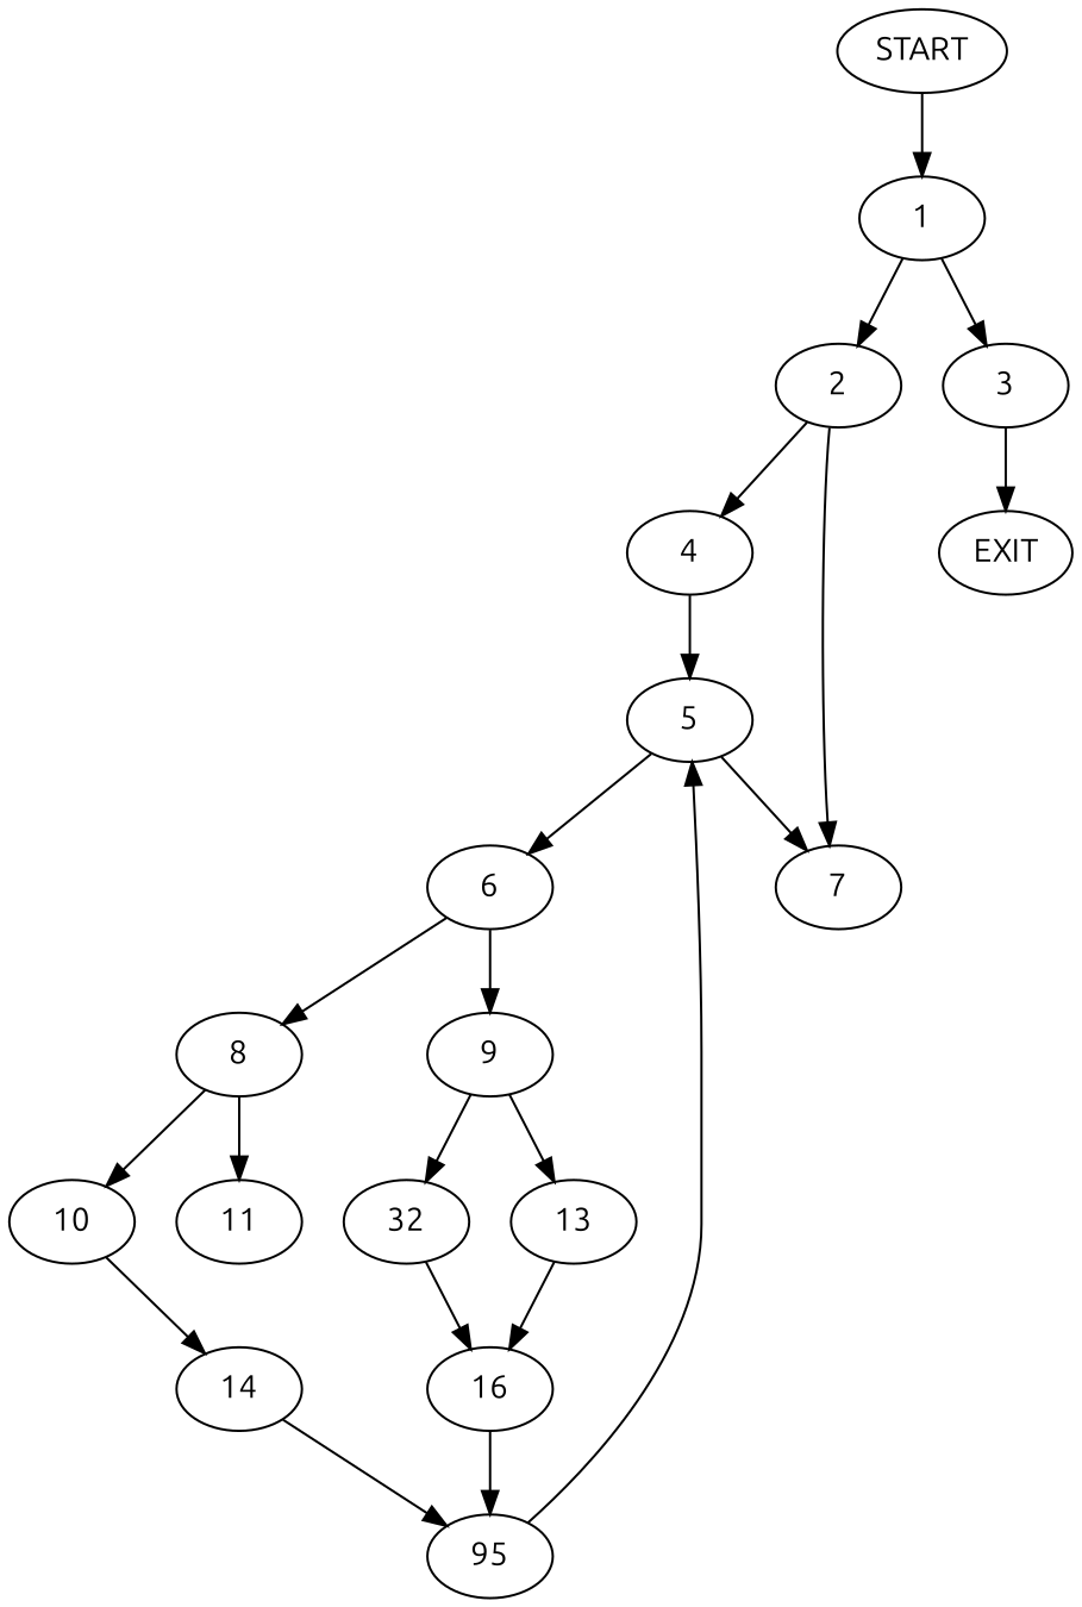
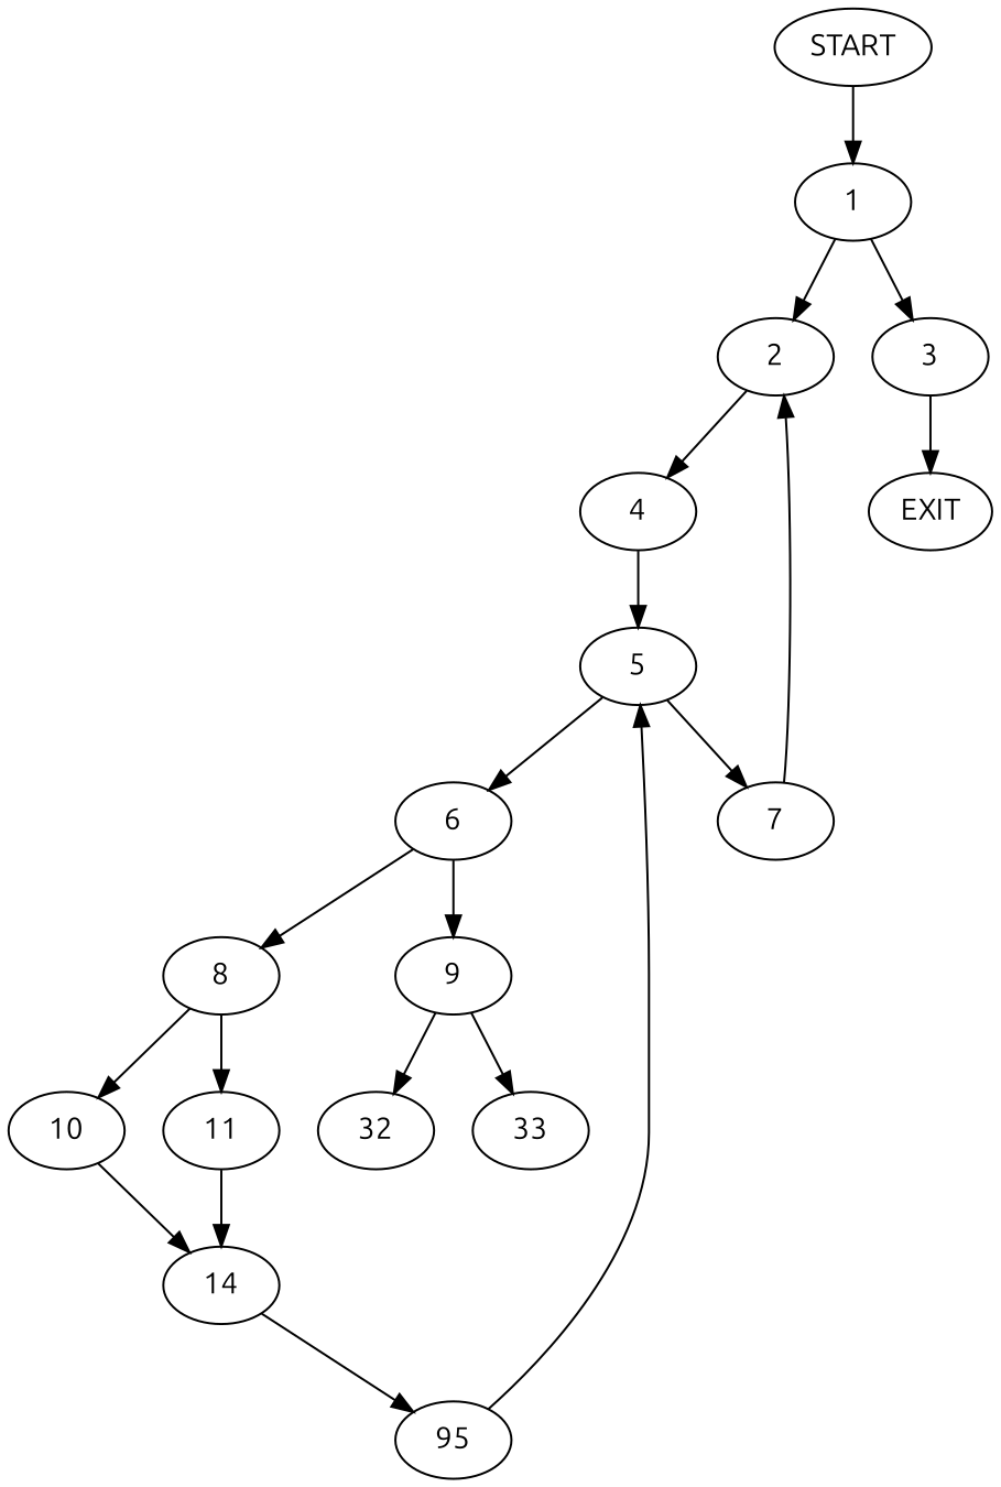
  digraph {
    fontname=Ubuntu
    node [fontname=Ubuntu]
    edge [fontname=Ubuntu]
    n1 [label=START]
    1
    2
    3
    n5 [label=EXIT]
    4
    5
    6
    7
    8
    9
    10
    11
    n14 [label=32]
-   13
+   13 [label=33]
    14
-   16
    n18 [label=95]
    n1 -> 1
    1 -> 2
    1 -> 3
    2 -> 4
    3 -> n5
    4 -> 5
    5 -> 6
    5 -> 7
    6 -> 8
    6 -> 9
-   2 -> 7
+   7 -> 2
    8 -> 10
    8 -> 11
    9 -> n14
    9 -> 13
    10 -> 14
-   n14 -> 16
-   13 -> 16
+   11 -> 14
    14 -> n18
-   16 -> n18
    n18 -> 5
  }
